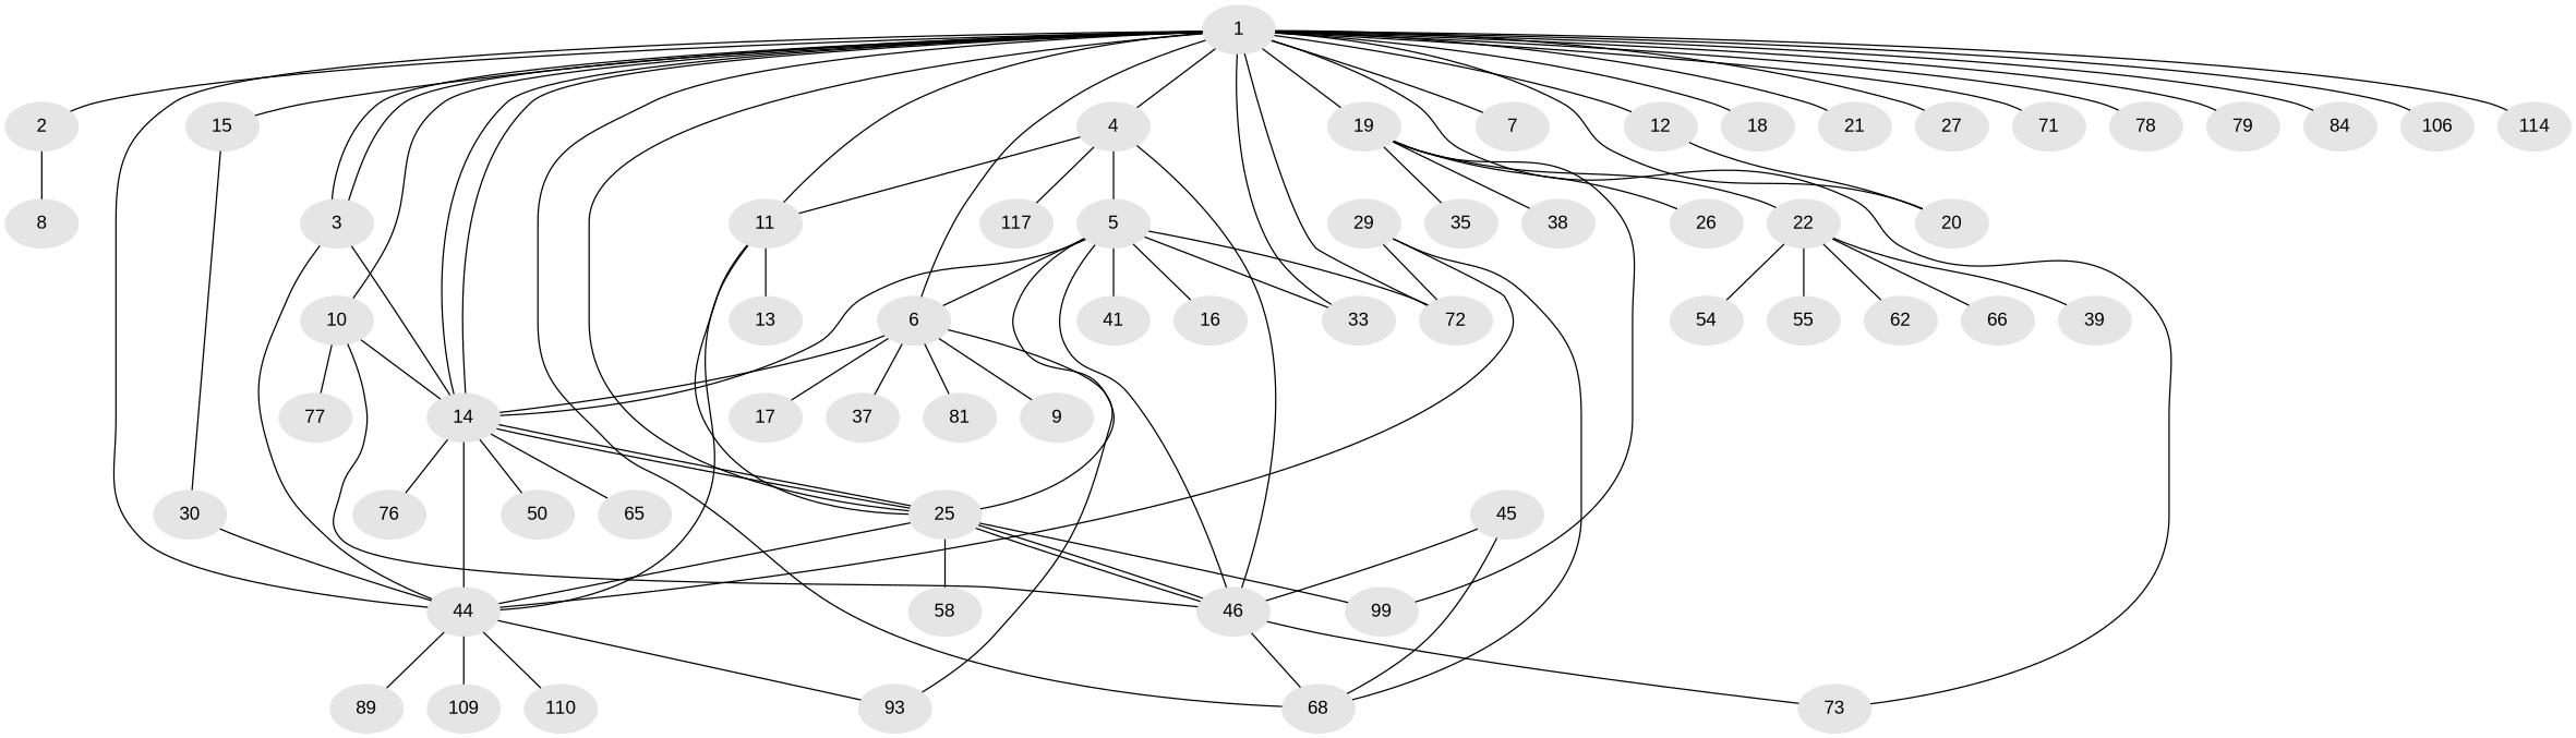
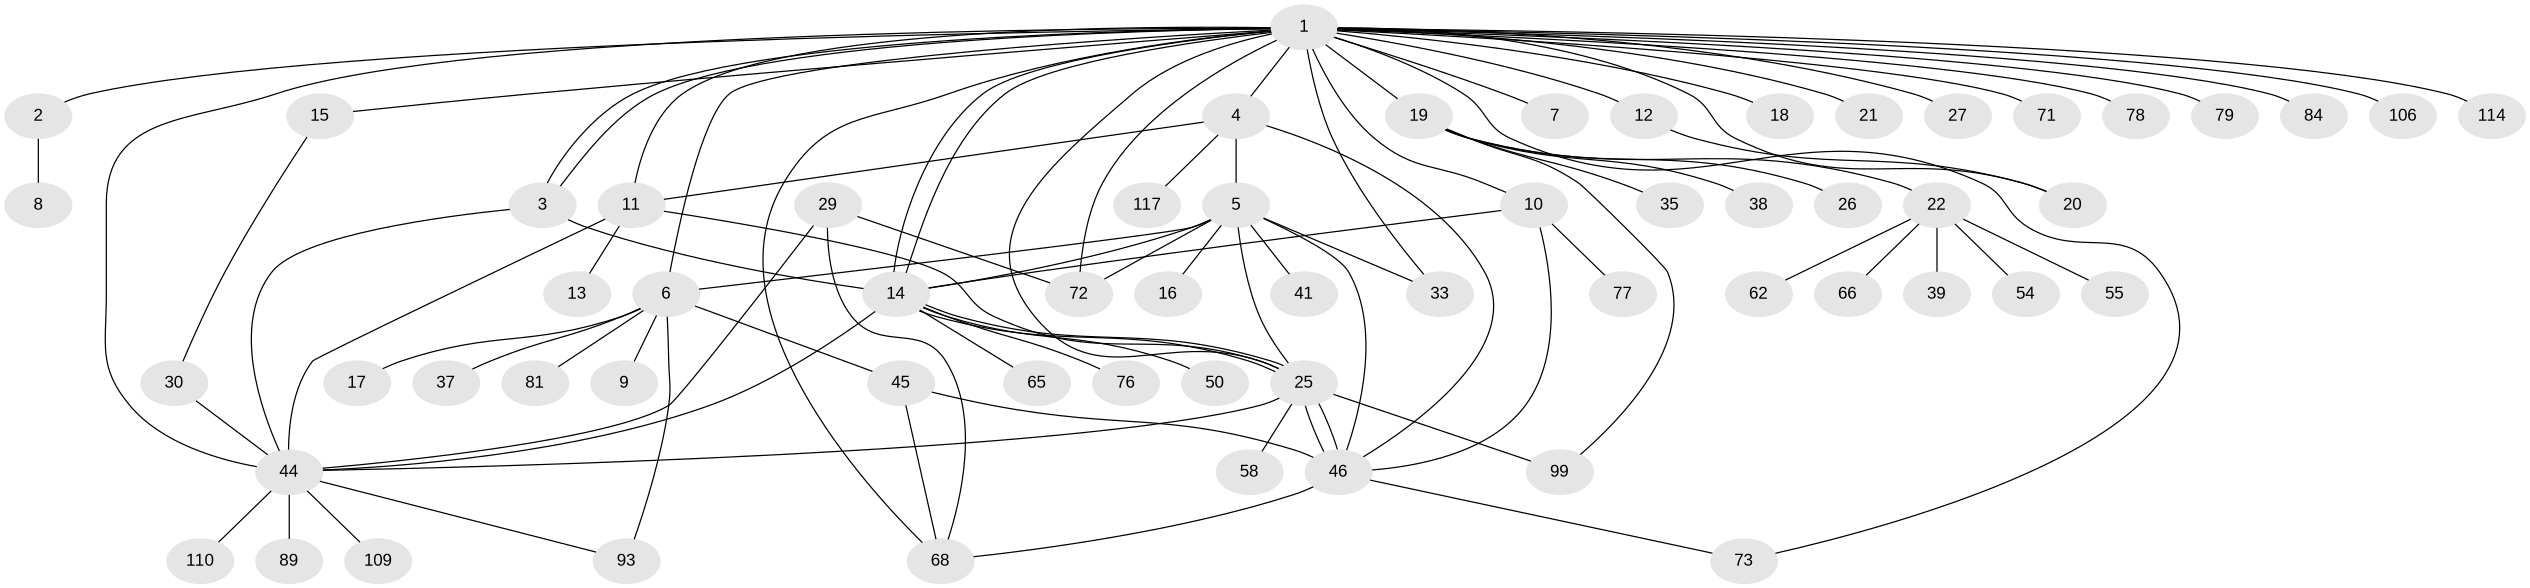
  graph {
    fontname="Liberation Sans"
    node [color=gray90 fontname="Liberation Sans" style=filled]
    edge [fontname="Liberation Sans"]
    1
    2
    3 [super="+61+118+32"]
    4
    6
    7
    10 [super="+105"]
    11 [super="+75"]
    12
    14 [super="+108+103+43"]
    15 [super="+94"]
    18
    19 [super="+69"]
    20
    21
    25 [super="+67+34"]
    27
    33 [super="+42"]
    44 [super="+119+52+57"]
    68 [super="+70"]
    71
    72 [super="+96"]
    73
    78
    79
    84
    106
    114
    8
    5 [super="+49+24+80+83+64+23+31+28+40"]
    46 [super="+123+63+53"]
    117
    9
    17
    37
    45
    81
    93
    77 [super="+112"]
    13
    50
    65
    76
    30 [super="+104+111"]
    22 [super="+36+48+47"]
    26 [super="+87+102"]
    35
    38
    99 [super="+113"]
    58
    89 [super="+101"]
    109
    110
    16
    41
    29
    39 [super="+107+100"]
    54
    55
    62
    66
    1 -- 2
    1 -- 3
    1 -- 3
    1 -- 4
    1 -- 6
    1 -- 7
    1 -- 10
    1 -- 11
    1 -- 12
    1 -- 14 [weight=2]
    1 -- 14
    1 -- 15
    1 -- 18
    1 -- 19
    1 -- 20
    1 -- 21
    1 -- 25
    1 -- 27
    1 -- 33
    1 -- 44 [weight=2]
    1 -- 68
    1 -- 71
    1 -- 72
    1 -- 73
    1 -- 78
    1 -- 79
    1 -- 84
    1 -- 106
    1 -- 114
    2 -- 8
    3 -- 14
    3 -- 44
    4 -- 11
    4 -- 5
    4 -- 46
    4 -- 117
    6 -- 9
    6 -- 17
    6 -- 37
-   6 -- 14
+   6 -- 45
    6 -- 81
    6 -- 93
    10 -- 14
    10 -- 46
    10 -- 77
    11 -- 25
    11 -- 44
    11 -- 13
    12 -- 20
    14 -- 25
    14 -- 25
    14 -- 44
    14 -- 50
    14 -- 65
    14 -- 76
    15 -- 30
    19 -- 22
    19 -- 26
    19 -- 35
    19 -- 38
    19 -- 99
    25 -- 44
    25 -- 46 [weight=2]
    25 -- 46
    25 -- 99
    25 -- 58
    44 -- 93
    44 -- 89
    44 -- 109
    44 -- 110
    5 -- 6
    5 -- 14
    5 -- 25
    5 -- 33
    5 -- 72
    5 -- 46
    5 -- 16
    5 -- 41 [weight=2]
    46 -- 68
    46 -- 73
    45 -- 68
    45 -- 46
    30 -- 44
    22 -- 39 [weight=2]
    22 -- 54
    22 -- 55
    22 -- 62
    22 -- 66
    29 -- 44
    29 -- 68
    29 -- 72
  }
